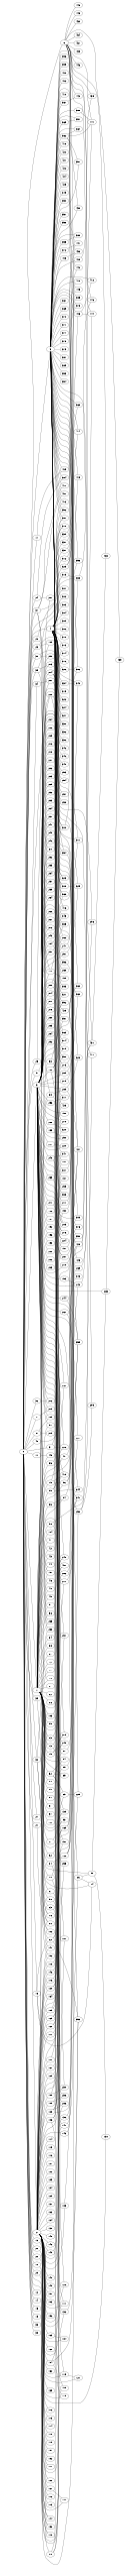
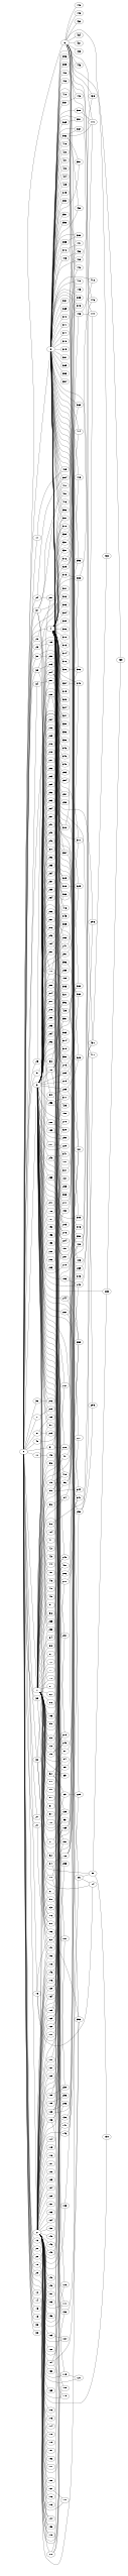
  graph {
    rankdir=LR
    0
    1
    2
    3
    4
    5
    6
    7
    8
    9
    10
    11
    12
    13
    14
    15
    16
    17
    18
    19
    20
    21
    22
    23
    24
    25
    26
    27
    28
    29
    30
    31
    32
    33
    34
    35
    36
    37
    38
    39
    40
    318
    228
    41
    42
    43
    44
    45
    46
    47
    48
    49
    50
    51
    52
    53
    54
    55
    56
    57
    58
    59
    60
    61
    62
    63
    64
    65
    66
    67
    68
    69
    70
    71
    72
    73
    74
    75
    76
    77
    78
    79
    80
    81
    82
    83
    84
    85
    86
    87
    88
    89
    90
    91
    92
    93
    94
    95
    96
    97
    98
    99
    100
    101
    102
    103
    104
    444
    240
    128
    130
    131
    132
    133
    134
    129
    136
    137
    138
    139
    140
    141
    142
    143
    144
    145
    146
    147
    148
    149
    150
    151
    152
    153
    154
    155
    156
    157
    158
    159
    160
    161
    162
    163
    164
    165
    166
    167
    168
    169
    170
    135
    172
    173
    174
    175
    176
    177
    178
    179
    180
    181
    182
    183
    184
    171
    105
    106
    107
    108
    109
    110
    111
    112
    113
    114
    115
    116
    117
    118
    119
    120
    121
    122
    123
    124
    125
    126
    127
    185
    186
    187
    188
    189
    190
    191
    192
    193
    194
    195
    196
    197
    198
    199
    200
    201
    202
    203
    204
    205
    206
    207
    208
    209
    210
    211
    212
    213
    214
    215
    216
    217
    218
    220
    221
    222
    223
    224
    225
    226
    227
    229
    230
    231
    232
    233
    234
    235
    236
    237
    238
    241
    242
    243
    244
    245
    246
    247
    248
    249
    250
    251
    252
    253
    254
    255
    256
    257
    258
    259
    260
    261
    262
    263
    264
    265
    266
    267
    268
    269
    270
    271
    272
    273
    274
    275
    276
    277
    278
    279
    280
    281
    282
    283
    284
    285
    286
    287
    288
    289
    290
    291
    292
    293
    294
    295
    296
    297
    298
    299
    300
    301
    302
    303
    304
    305
    306
    307
    308
    309
    310
    311
    312
    313
    314
    315
    316
    317
    319
    320
    321
    322
    323
    324
    325
    326
    327
    328
    329
    330
    331
    332
    333
    334
    335
    336
    337
    338
    339
    340
    341
    342
    343
    344
    345
    346
    347
    348
    384
    386
    387
    388
    389
    390
    385
    392
    393
    394
    395
    396
    397
    398
    399
    400
    401
    402
    403
    405
    406
    407
    408
    409
    410
    411
    412
    413
    414
    415
    416
    417
    418
    419
    420
    421
    422
    423
    424
    425
    426
    391
    428
    429
    430
    431
    427
    349
    350
    351
    352
    353
    354
    355
    356
    357
    358
    359
    360
    361
    362
    363
    364
    365
    366
    367
    368
    369
    370
    371
    372
    373
    374
    375
    376
    377
    378
    379
    380
    381
    382
    383
    448
    449
    432
    433
    434
    435
    436
    437
    438
    439
    440
    441
    442
    443
    445
    446
    447
    219
    0 -- 1
    0 -- 2
    0 -- 3
    0 -- 4
    0 -- 5
    0 -- 6
    0 -- 7
    0 -- 8
    0 -- 9
    0 -- 10
    0 -- 11
    0 -- 12
    0 -- 13
    0 -- 14
    0 -- 15
    0 -- 16
    0 -- 17
    0 -- 18
    0 -- 19
    0 -- 20
    0 -- 21
    0 -- 22
    0 -- 23
    0 -- 24
    0 -- 25
    0 -- 26
    0 -- 27
    0 -- 28
    0 -- 29
    0 -- 30
    0 -- 31
    0 -- 32
    0 -- 33
    0 -- 34
    0 -- 35
    0 -- 36
    0 -- 37
    0 -- 38
    0 -- 39
    0 -- 40
    0 -- 318
    0 -- 228
    1 -- 41
    1 -- 42
    1 -- 43
    1 -- 44
    1 -- 45
    1 -- 46
    1 -- 47
    1 -- 48
    1 -- 49
    1 -- 50
    1 -- 51
    1 -- 52
    1 -- 53
    1 -- 54
    1 -- 55
    1 -- 56
    1 -- 57
    1 -- 58
    1 -- 59
    1 -- 60
    1 -- 61
    1 -- 62
    1 -- 63
    1 -- 64
    1 -- 65
    1 -- 66
    1 -- 67
    1 -- 68
    1 -- 69
    1 -- 70
    1 -- 71
    1 -- 72
    1 -- 73
    1 -- 74
    1 -- 75
    1 -- 76
    1 -- 77
    1 -- 78
    1 -- 79
    1 -- 80
    1 -- 81
    1 -- 82
    1 -- 83
    1 -- 84
    1 -- 85
    1 -- 86
    1 -- 87
    1 -- 88
    1 -- 89
    1 -- 90
    1 -- 91
    1 -- 92
    1 -- 93
    1 -- 94
    1 -- 95
    1 -- 96
    1 -- 97
    1 -- 98
    1 -- 99
    1 -- 100
    1 -- 101
    1 -- 102
    1 -- 103
    1 -- 104
    1 -- 444
    1 -- 240
    2 -- 128
    2 -- 130
    2 -- 131
    2 -- 132
    2 -- 133
    2 -- 134
    2 -- 129
    2 -- 136
    2 -- 137
    2 -- 138
    2 -- 139
    2 -- 140
    2 -- 141
    2 -- 142
    2 -- 143
    2 -- 144
    2 -- 145
    2 -- 146
    2 -- 147
    2 -- 148
    2 -- 149
    2 -- 150
    2 -- 151
    2 -- 152
    2 -- 153
    2 -- 154
    2 -- 155
    2 -- 156
    2 -- 157
    2 -- 158
    2 -- 159
    2 -- 160
    2 -- 161
    2 -- 162
    2 -- 163
    2 -- 164
    2 -- 165
    2 -- 166
    2 -- 167
    2 -- 168
    2 -- 169
    2 -- 170
    2 -- 135
    2 -- 172
    2 -- 173
    2 -- 174
    2 -- 175
    2 -- 176
    2 -- 177
    2 -- 178
    2 -- 179
    2 -- 180
    2 -- 181
    2 -- 182
    2 -- 183
    2 -- 184
    2 -- 171
    2 -- 105
    2 -- 106
    2 -- 107
    2 -- 108
    2 -- 109
    2 -- 110
    2 -- 111
    2 -- 112
    2 -- 113
    2 -- 114
    2 -- 115
    2 -- 116
    2 -- 117
    2 -- 118
    2 -- 119
    2 -- 120
    2 -- 121
    2 -- 122
    2 -- 123
    2 -- 124
    2 -- 125
    2 -- 126
    2 -- 127
    3 -- 228
    3 -- 57
    3 -- 240
    3 -- 185
    3 -- 186
    3 -- 187
    3 -- 188
    3 -- 189
-   3 -- 190
+   256 -- 190
    3 -- 191
    3 -- 192
    3 -- 193
    3 -- 194
    3 -- 195
    3 -- 196
    3 -- 197
    3 -- 198
    3 -- 199
    3 -- 200
    3 -- 201
    3 -- 202
    3 -- 203
    3 -- 204
    3 -- 205
    3 -- 206
    3 -- 207
    3 -- 208
    3 -- 209
    3 -- 210
    3 -- 211
    3 -- 212
    3 -- 213
    3 -- 214
    3 -- 215
    3 -- 216
    3 -- 217
    3 -- 218
    3 -- 220
    3 -- 221
    3 -- 222
    3 -- 223
    3 -- 224
    3 -- 225
    3 -- 226
    3 -- 227
    3 -- 229
    3 -- 230
    3 -- 231
    3 -- 232
    3 -- 233
    3 -- 234
    3 -- 235
    3 -- 236
    3 -- 237
    3 -- 238
    3 -- 241
    3 -- 242
    3 -- 243
    3 -- 244
    3 -- 245
    3 -- 246
    3 -- 247
    3 -- 248
    3 -- 249
    3 -- 250
    3 -- 251
    3 -- 252
    3 -- 253
    3 -- 254
    3 -- 255
    3 -- 256
    3 -- 257
    3 -- 258
    3 -- 259
    3 -- 260
    3 -- 261
    3 -- 262
    3 -- 263
    3 -- 264
    3 -- 265
    3 -- 266
    3 -- 267
    3 -- 268
    3 -- 269
    3 -- 270
    3 -- 271
    3 -- 272
    3 -- 273
    3 -- 274
    3 -- 275
    3 -- 276
    3 -- 277
    3 -- 278
    3 -- 279
    3 -- 280
    3 -- 281
    3 -- 282
    3 -- 283
    3 -- 284
    3 -- 285
    3 -- 286
    3 -- 287
    3 -- 288
    3 -- 289
    3 -- 290
    3 -- 291
    3 -- 292
    4 -- 318
    4 -- 137
    4 -- 293
    4 -- 294
    4 -- 295
    4 -- 296
    4 -- 297
    4 -- 298
    4 -- 299
    4 -- 300
    4 -- 301
    4 -- 302
    4 -- 303
    4 -- 304
    4 -- 305
    4 -- 306
    4 -- 307
    4 -- 308
    4 -- 309
    4 -- 310
    4 -- 311
    4 -- 312
    4 -- 313
    4 -- 314
    4 -- 315
    4 -- 316
    4 -- 317
    4 -- 319
    4 -- 320
    4 -- 321
    4 -- 322
    4 -- 323
    4 -- 324
    4 -- 325
    4 -- 326
    4 -- 327
    4 -- 328
    4 -- 329
    4 -- 330
    4 -- 331
    4 -- 332
    4 -- 333
    4 -- 334
    4 -- 335
    4 -- 336
    4 -- 337
    4 -- 338
    4 -- 339
    4 -- 340
    4 -- 341
    4 -- 342
    4 -- 343
    4 -- 344
    4 -- 345
    4 -- 346
    4 -- 347
    4 -- 348
    5 -- 384
    5 -- 386
    5 -- 387
    5 -- 388
    5 -- 389
    5 -- 390
    5 -- 385
    5 -- 392
    5 -- 393
    5 -- 394
    5 -- 395
    5 -- 396
    5 -- 397
    5 -- 398
    5 -- 399
    5 -- 400
    5 -- 401
    5 -- 402
    5 -- 403
    5 -- 405
    5 -- 406
    5 -- 407
    5 -- 408
    5 -- 409
    5 -- 410
    5 -- 411
    5 -- 412
    5 -- 413
    5 -- 414
    5 -- 415
    5 -- 416
    5 -- 417
    5 -- 418
    5 -- 419
    5 -- 420
    5 -- 421
    5 -- 422
    5 -- 423
    5 -- 424
    5 -- 425
    5 -- 426
    5 -- 391
    5 -- 428
    5 -- 429
    5 -- 430
    5 -- 431
    5 -- 427
    5 -- 349
    5 -- 350
    5 -- 351
    5 -- 352
    5 -- 353
    5 -- 354
    5 -- 355
    5 -- 356
    5 -- 357
    5 -- 358
    5 -- 359
    5 -- 360
    5 -- 361
    5 -- 362
    5 -- 363
    5 -- 364
    5 -- 365
    5 -- 366
    5 -- 367
    5 -- 368
    5 -- 369
    5 -- 370
    5 -- 371
    5 -- 372
    5 -- 373
    5 -- 374
    5 -- 375
    5 -- 376
    5 -- 377
    5 -- 378
    5 -- 379
    5 -- 380
    5 -- 381
    5 -- 382
    5 -- 383
    6 -- 26
    6 -- 444
    6 -- 448
    6 -- 449
    6 -- 432
    6 -- 433
    6 -- 434
    6 -- 435
    6 -- 436
    6 -- 437
    6 -- 438
    6 -- 439
    6 -- 440
    6 -- 441
    6 -- 442
    6 -- 443
    6 -- 445
    6 -- 446
    6 -- 447
    7 -- 215
    8 -- 189
    8 -- 219
    9 -- 273
    10 -- 111
    10 -- 224
    10 -- 286
    11 -- 45
    13 -- 144
    16 -- 62
    16 -- 74
    16 -- 428
    17 -- 409
    18 -- 230
    20 -- 68
    20 -- 413
    21 -- 102
    22 -- 110
    23 -- 185
    23 -- 311
    24 -- 207
    24 -- 384
    25 -- 53
    25 -- 366
    26 -- 58
    26 -- 74
    27 -- 80
    28 -- 158
    29 -- 236
    30 -- 258
    30 -- 270
    31 -- 226
    31 -- 321
    32 -- 76
    32 -- 152
    32 -- 238
    34 -- 281
    35 -- 141
    35 -- 235
    36 -- 212
    37 -- 60
    37 -- 170
    37 -- 387
    37 -- 401
    37 -- 417
    39 -- 157
    39 -- 213
    39 -- 352
    40 -- 427
    228 -- 262
    228 -- 340
    47 -- 428
    50 -- 132
    52 -- 54
    52 -- 65
    52 -- 69
    52 -- 139
    53 -- 101
    53 -- 387
    55 -- 383
    58 -- 130
    58 -- 265
    59 -- 94
    61 -- 126
    62 -- 87
    62 -- 217
    62 -- 353
    63 -- 119
    68 -- 150
    68 -- 289
    69 -- 229
    70 -- 111
    70 -- 407
    71 -- 139
    73 -- 85
    73 -- 425
    75 -- 249
    75 -- 279
    79 -- 96
    79 -- 392
    79 -- 419
    83 -- 407
    84 -- 147
    84 -- 166
    85 -- 341
    87 -- 426
    92 -- 93
    94 -- 376
    95 -- 240
    96 -- 269
    96 -- 359
    98 -- 107
    98 -- 431
    99 -- 270
    99 -- 344
    99 -- 347
    103 -- 260
    128 -- 249
    128 -- 286
    128 -- 419
    128 -- 445
    132 -- 353
    129 -- 279
    136 -- 359
    143 -- 341
    145 -- 191
    146 -- 363
    147 -- 344
    150 -- 395
    154 -- 175
    154 -- 255
    154 -- 353
    159 -- 230
    159 -- 320
    161 -- 180
    163 -- 184
    164 -- 307
    165 -- 169
    165 -- 273
    166 -- 242
    166 -- 250
    166 -- 343
    167 -- 282
    168 -- 299
    168 -- 333
    169 -- 311
    169 -- 440
    170 -- 195
    170 -- 335
    176 -- 374
    177 -- 211
    183 -- 229
    105 -- 231
    105 -- 398
    106 -- 155
    106 -- 205
    106 -- 386
    109 -- 236
    109 -- 423
    117 -- 226
    118 -- 351
    119 -- 121
    120 -- 317
    120 -- 375
    188 -- 205
    188 -- 338
    188 -- 392
    188 -- 356
    193 -- 242
    194 -- 268
    194 -- 416
    197 -- 427
    199 -- 290
    201 -- 220
    208 -- 224
    208 -- 247
    210 -- 390
    211 -- 415
    214 -- 300
    214 -- 323
    214 -- 354
    217 -- 227
    242 -- 296
    243 -- 366
    244 -- 359
    247 -- 368
    248 -- 309
    248 -- 347
    250 -- 295
    250 -- 411
    251 -- 345
    256 -- 317
    261 -- 341
    263 -- 276
    265 -- 439
    269 -- 431
    271 -- 287
    273 -- 382
    275 -- 360
    281 -- 308
    282 -- 390
    285 -- 382
    287 -- 309
    288 -- 320
    289 -- 328
    289 -- 427
    291 -- 329
    300 -- 408
    307 -- 414
    308 -- 329
    312 -- 385
    315 -- 338
    325 -- 406
    325 -- 373
    326 -- 386
    331 -- 405
    334 -- 340
    337 -- 436
    338 -- 446
    339 -- 447
    388 -- 441
    403 -- 436
    406 -- 444
    406 -- 412
    408 -- 435
    428 -- 441
    431 -- 433
    354 -- 428
    355 -- 380
    356 -- 360
    362 -- 397
    362 -- 430
    362 -- 364
    362 -- 441
    365 -- 391
    367 -- 442
    372 -- 447
  }
